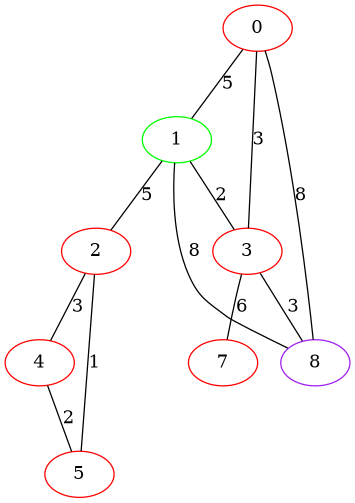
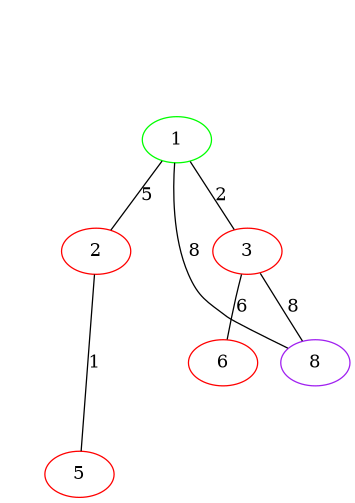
  graph {
    node [color=red weight=1]
    1 [color=green weight=2]
-   0
    3
    n4 [color=purple label=8 weight=4]
    2
-   6 [label=7]
-   4
+   6
    5
    1 -- 3 [label=2]
    1 -- n4 [label=8]
    1 -- 2 [label=5]
-   0 -- 1 [label=5]
-   0 -- 3 [label=3]
-   0 -- n4 [label=8]
-   3 -- n4 [label=3]
+   3 -- n4 [label=8]
    3 -- 6 [label=6]
-   2 -- 4 [label=3]
    2 -- 5 [label=1]
-   4 -- 5 [label=2]
  }
